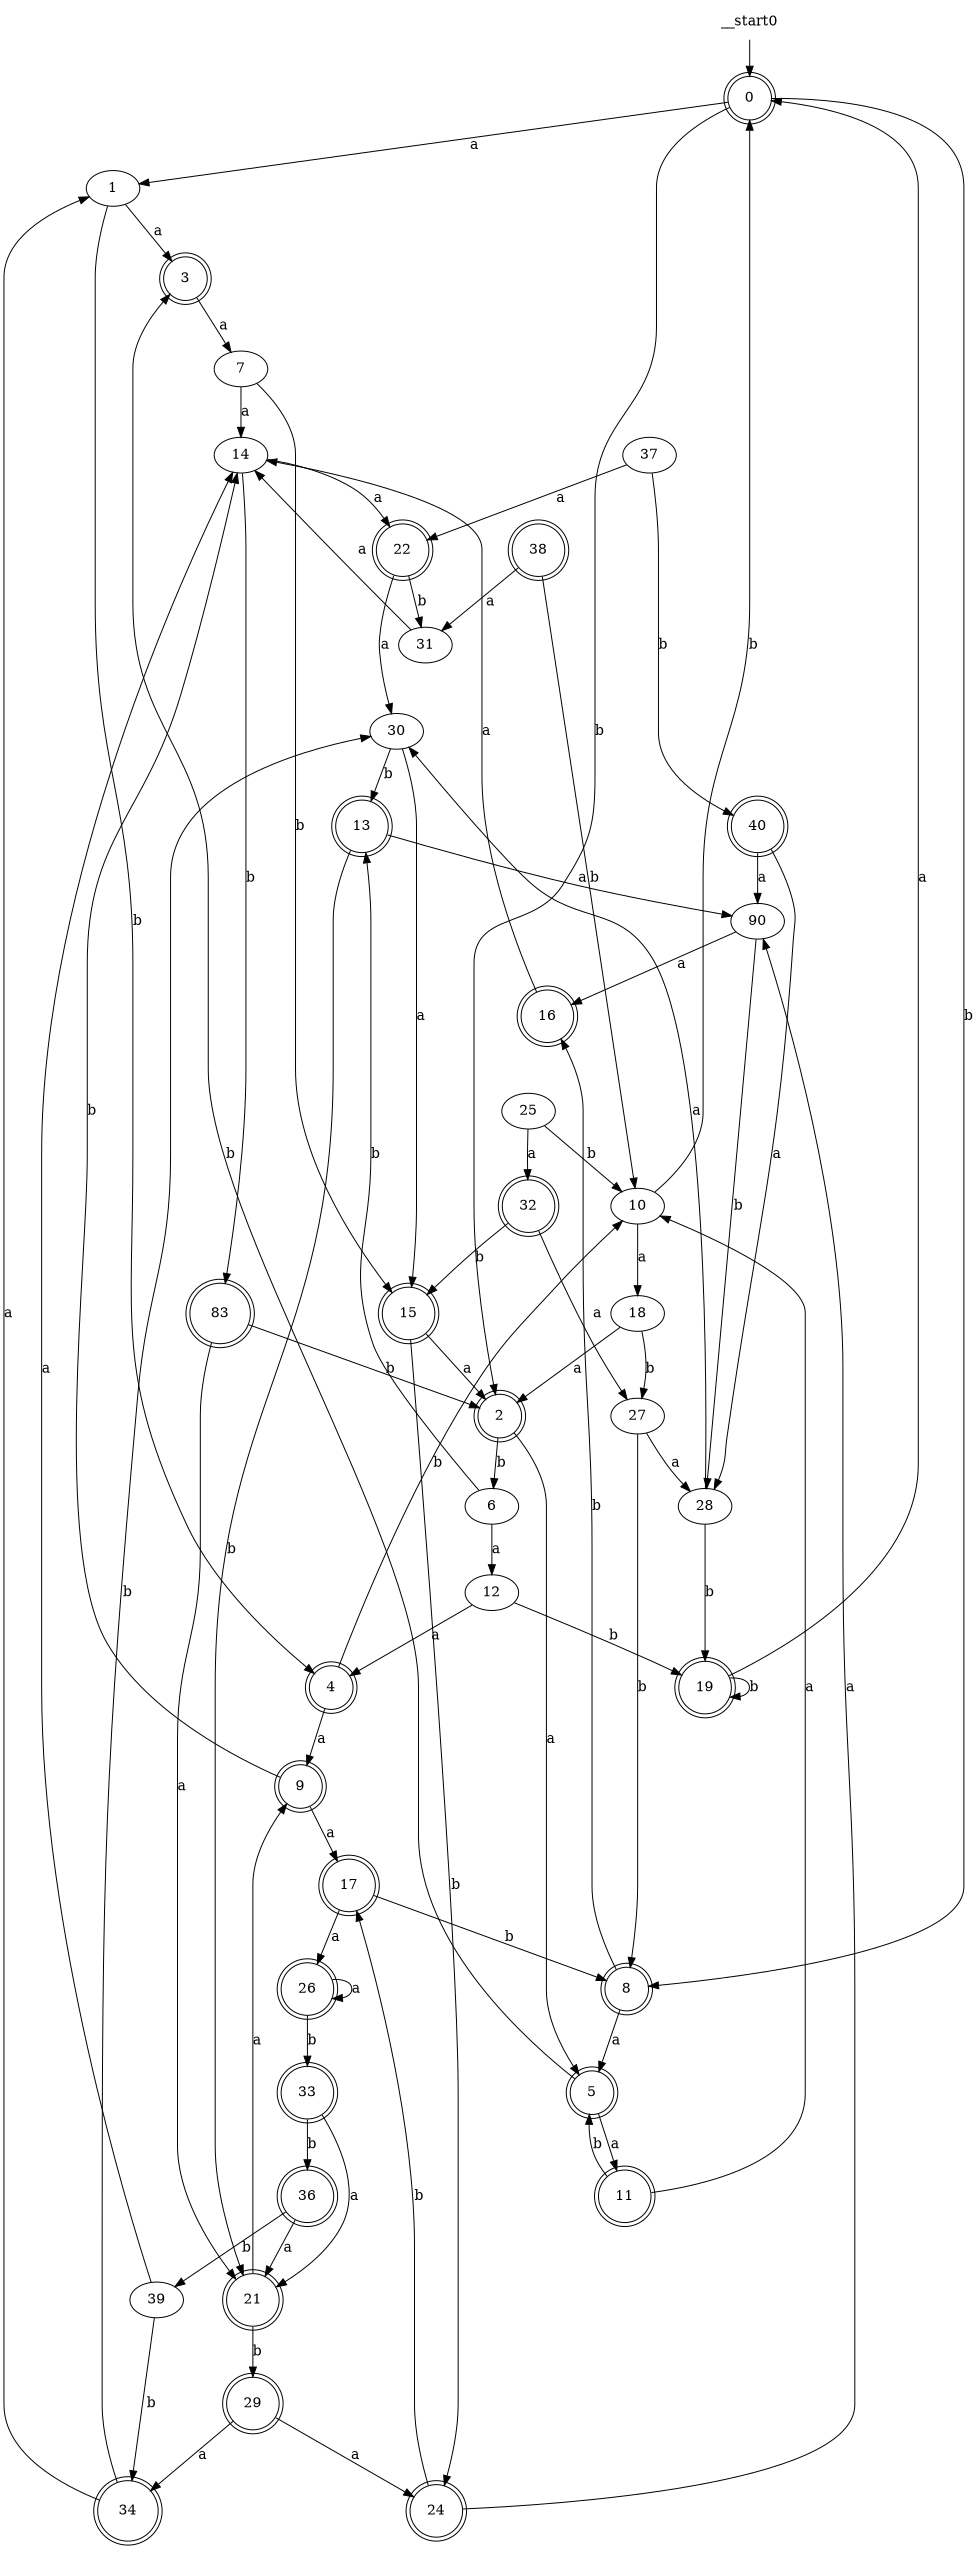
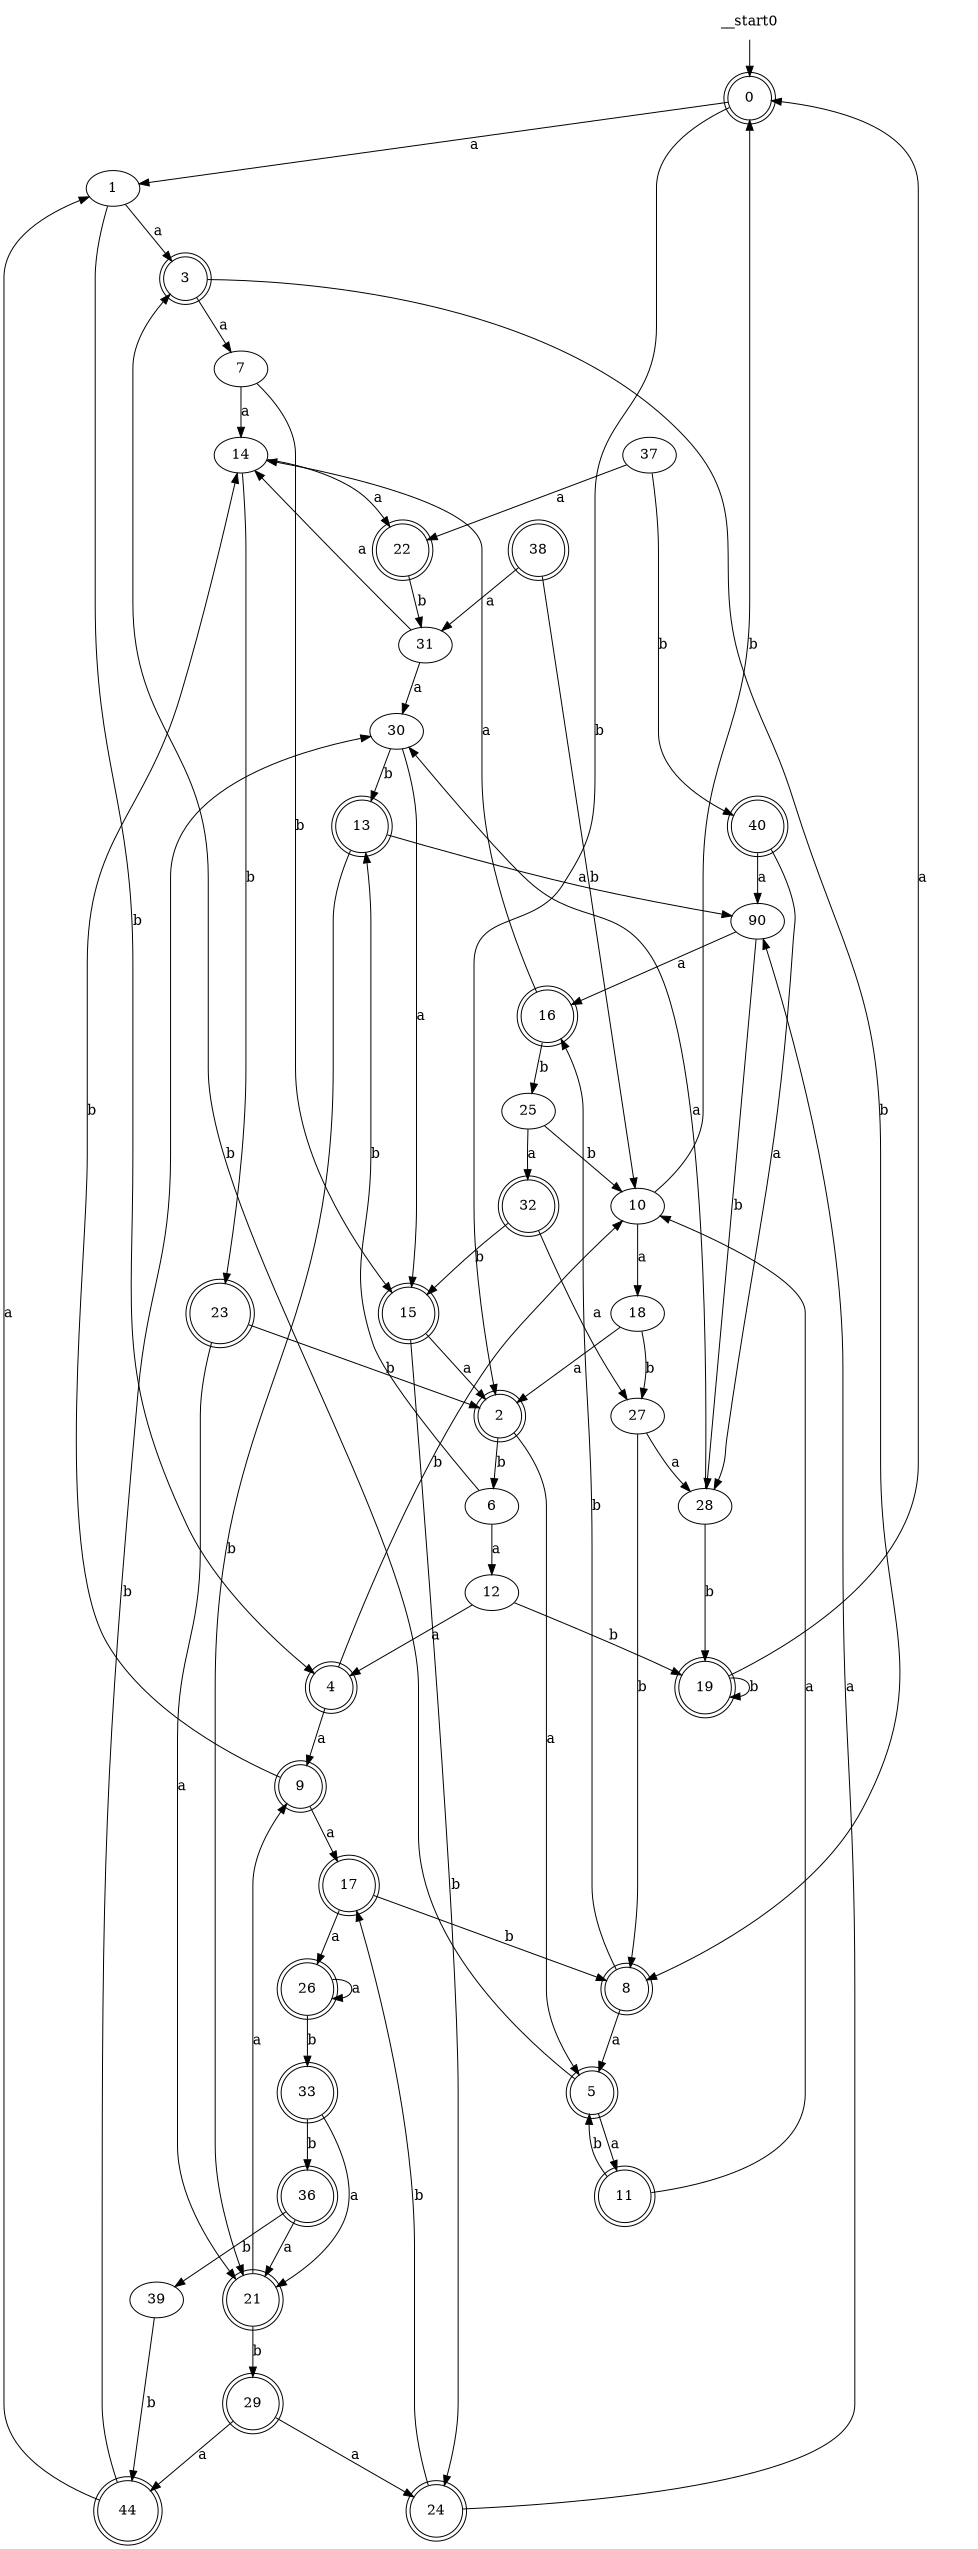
  digraph {
    node [shape=doublecircle]
    __start0 [shape=none]
    0
    1 [shape=""]
    2
    3
    4
    5
    6 [shape=""]
    7 [shape=""]
    8
    9
    10 [shape=""]
    11
    12 [shape=""]
    13
    14 [shape=""]
    15
    16
    17
    18 [shape=""]
    19
    n22 [label=90 shape=""]
    21
    22
-   23 [label=83]
+   23
    24
    25 [shape=""]
    26
    27 [shape=""]
    28 [shape=""]
    29
    30 [shape=""]
    31 [shape=""]
    32
    33
-   34
+   34 [label=44]
    36
    39 [shape=""]
    37 [shape=""]
    40
    38
    __start0 -> 0
    0 -> 1 [label=a]
    0 -> 2 [label=b]
    1 -> 3 [label=a]
    1 -> 4 [label=b]
    2 -> 5 [label=a]
    2 -> 6 [label=b]
    3 -> 7 [label=a]
-   0 -> 8 [label=b]
+   3 -> 8 [label=b]
    4 -> 9 [label=a]
    4 -> 10 [label=b]
    5 -> 3 [label=b]
    5 -> 11 [label=a]
    6 -> 12 [label=a]
    6 -> 13 [label=b]
    7 -> 14 [label=a]
    7 -> 15 [label=b]
    8 -> 5 [label=a]
    8 -> 16 [label=b]
    9 -> 14 [label=b]
    9 -> 17 [label=a]
    10 -> 0 [label=b]
    10 -> 18 [label=a]
    11 -> 5 [label=b]
    11 -> 10 [label=a]
    12 -> 4 [label=a]
    12 -> 19 [label=b]
    13 -> n22 [label=a]
    13 -> 21 [label=b]
    14 -> 22 [label=a]
    14 -> 23 [label=b]
    15 -> 2 [label=a]
    15 -> 24 [label=b]
    16 -> 14 [label=a]
+   16 -> 25 [label=b]
    17 -> 8 [label=b]
    17 -> 26 [label=a]
    18 -> 2 [label=a]
    18 -> 27 [label=b]
    19 -> 0 [label=a]
    19 -> 19 [label=b]
    n22 -> 16 [label=a]
    n22 -> 28 [label=b]
    21 -> 9 [label=a]
    21 -> 29 [label=b]
-   22 -> 30 [label=a]
+   31 -> 30 [label=a]
    22 -> 31 [label=b]
    23 -> 2 [label=b]
    23 -> 21 [label=a]
    24 -> 17 [label=b]
    24 -> n22 [label=a]
    25 -> 10 [label=b]
    25 -> 32 [label=a]
    26 -> 26 [label=a]
    26 -> 33 [label=b]
    27 -> 8 [label=b]
    27 -> 28 [label=a]
    28 -> 19 [label=b]
    28 -> 30 [label=a]
    29 -> 24 [label=a]
    29 -> 34 [label=a]
    30 -> 13 [label=b]
    30 -> 15 [label=a]
    31 -> 14 [label=a]
    32 -> 15 [label=b]
    32 -> 27 [label=a]
    33 -> 21 [label=a]
    33 -> 36 [label=b]
    34 -> 1 [label=a]
    34 -> 30 [label=b]
    36 -> 21 [label=a]
    36 -> 39 [label=b]
-   39 -> 14 [label=a]
    39 -> 34 [label=b]
    37 -> 22 [label=a]
    37 -> 40 [label=b]
    40 -> n22 [label=a]
    40 -> 28 [label=a]
    38 -> 10 [label=b]
    38 -> 31 [label=a]
  }
